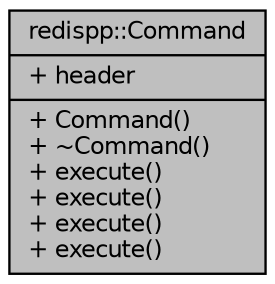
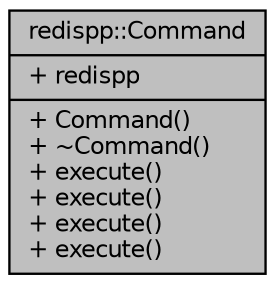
  digraph {
-   n1 [color=black fillcolor=grey75 fontcolor=black fontname=Helvetica fontsize=10 height=0.2 label="{redispp::Command\n|+ header\l|+ Command()\l+ ~Command()\l+ execute()\l+ execute()\l+ execute()\l+ execute()\l}" shape=record style=filled width=0.4]
+   n1 [color=black fillcolor=grey75 fontcolor=black fontname=Helvetica fontsize=10 height=0.2 label="{redispp::Command\n|+ redispp\l|+ Command()\l+ ~Command()\l+ execute()\l+ execute()\l+ execute()\l+ execute()\l}" shape=record style=filled width=0.4]
  }
